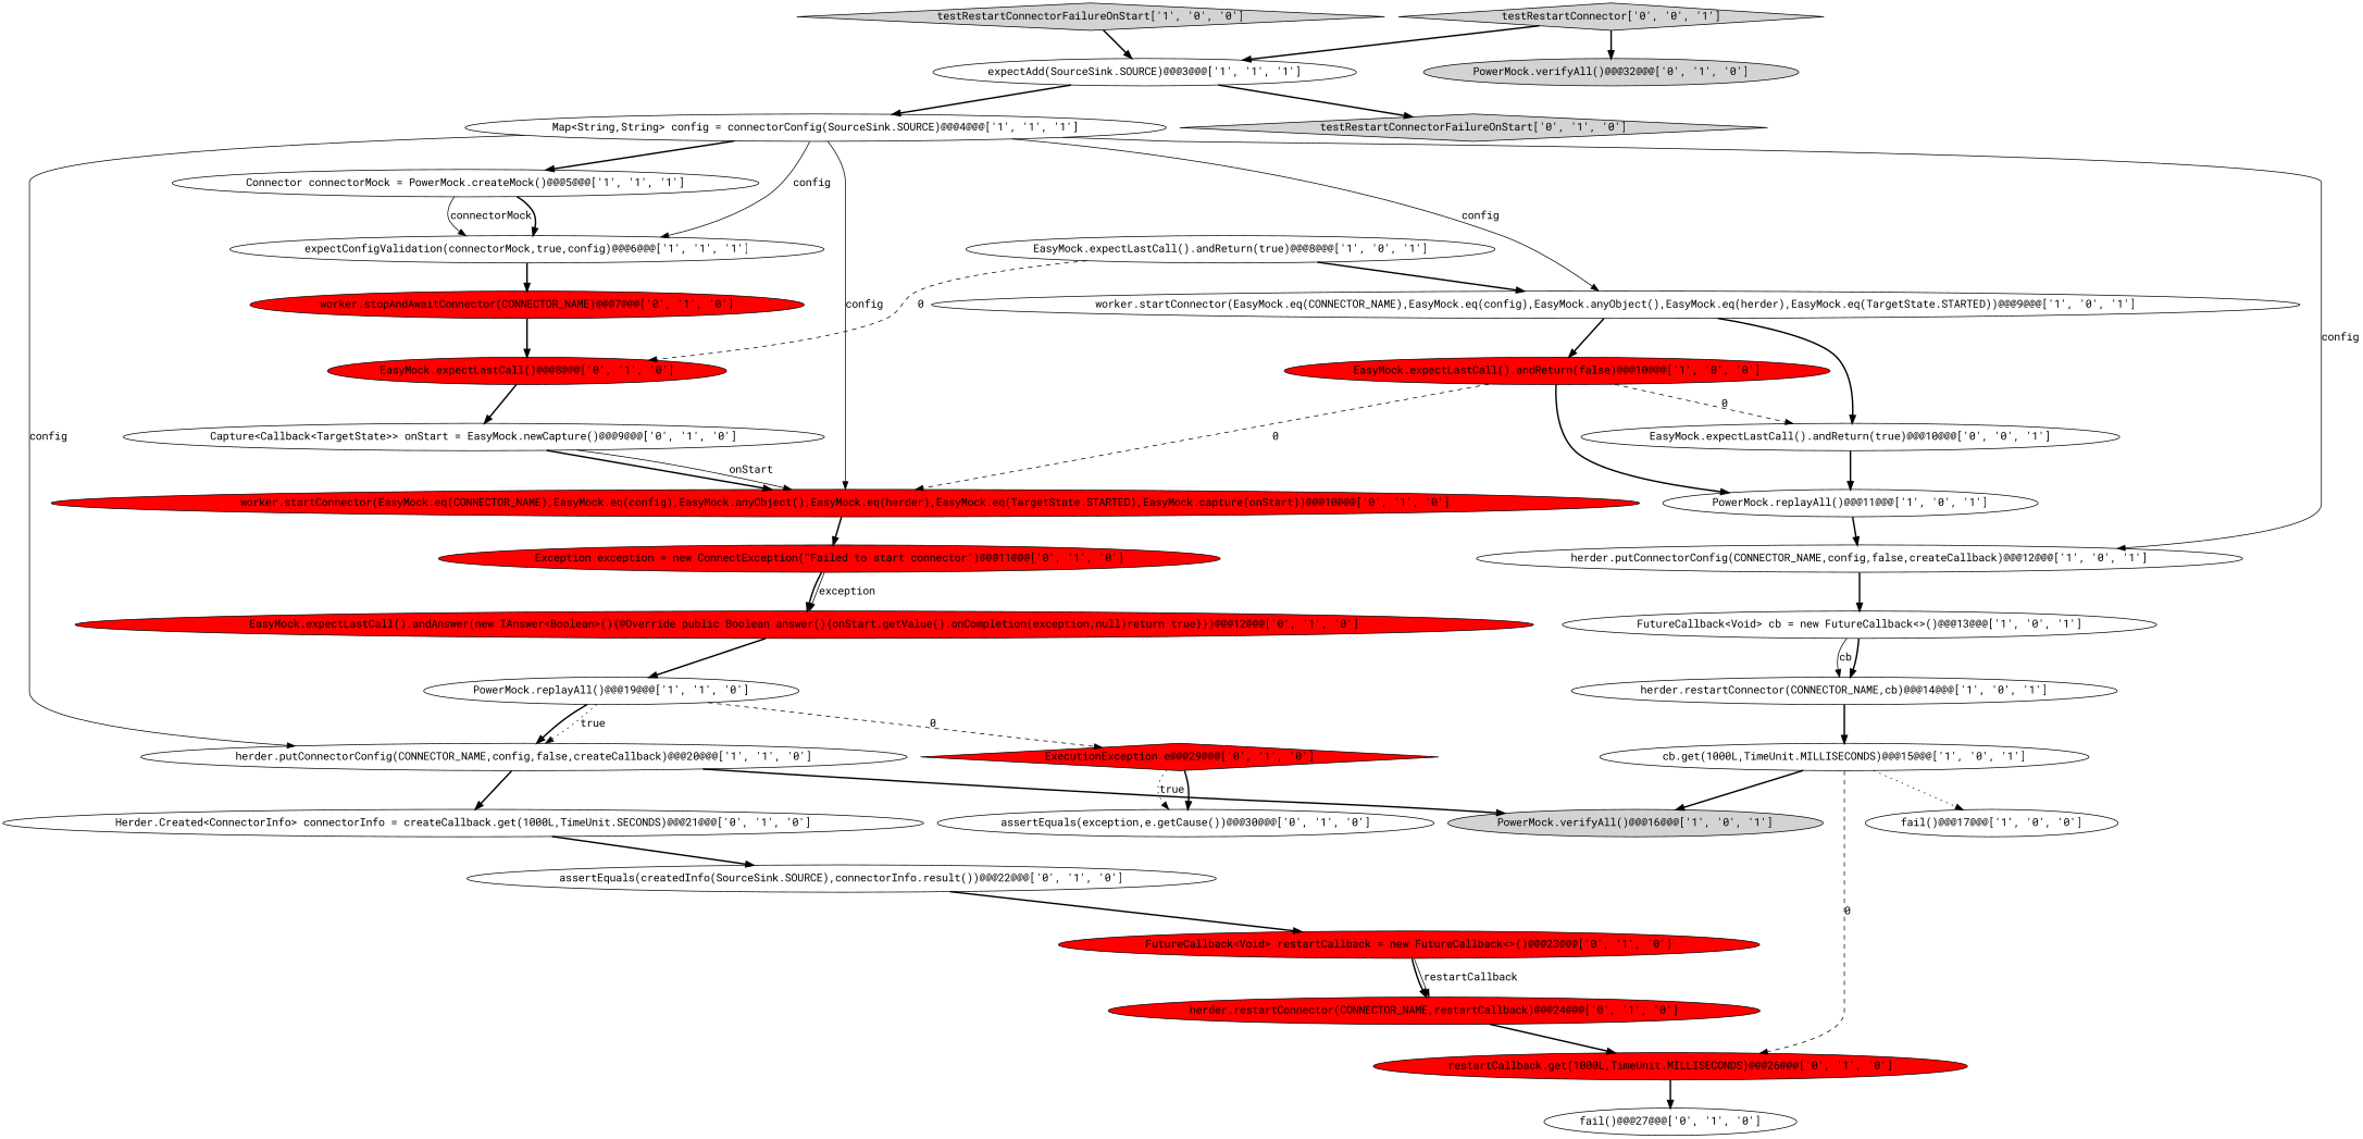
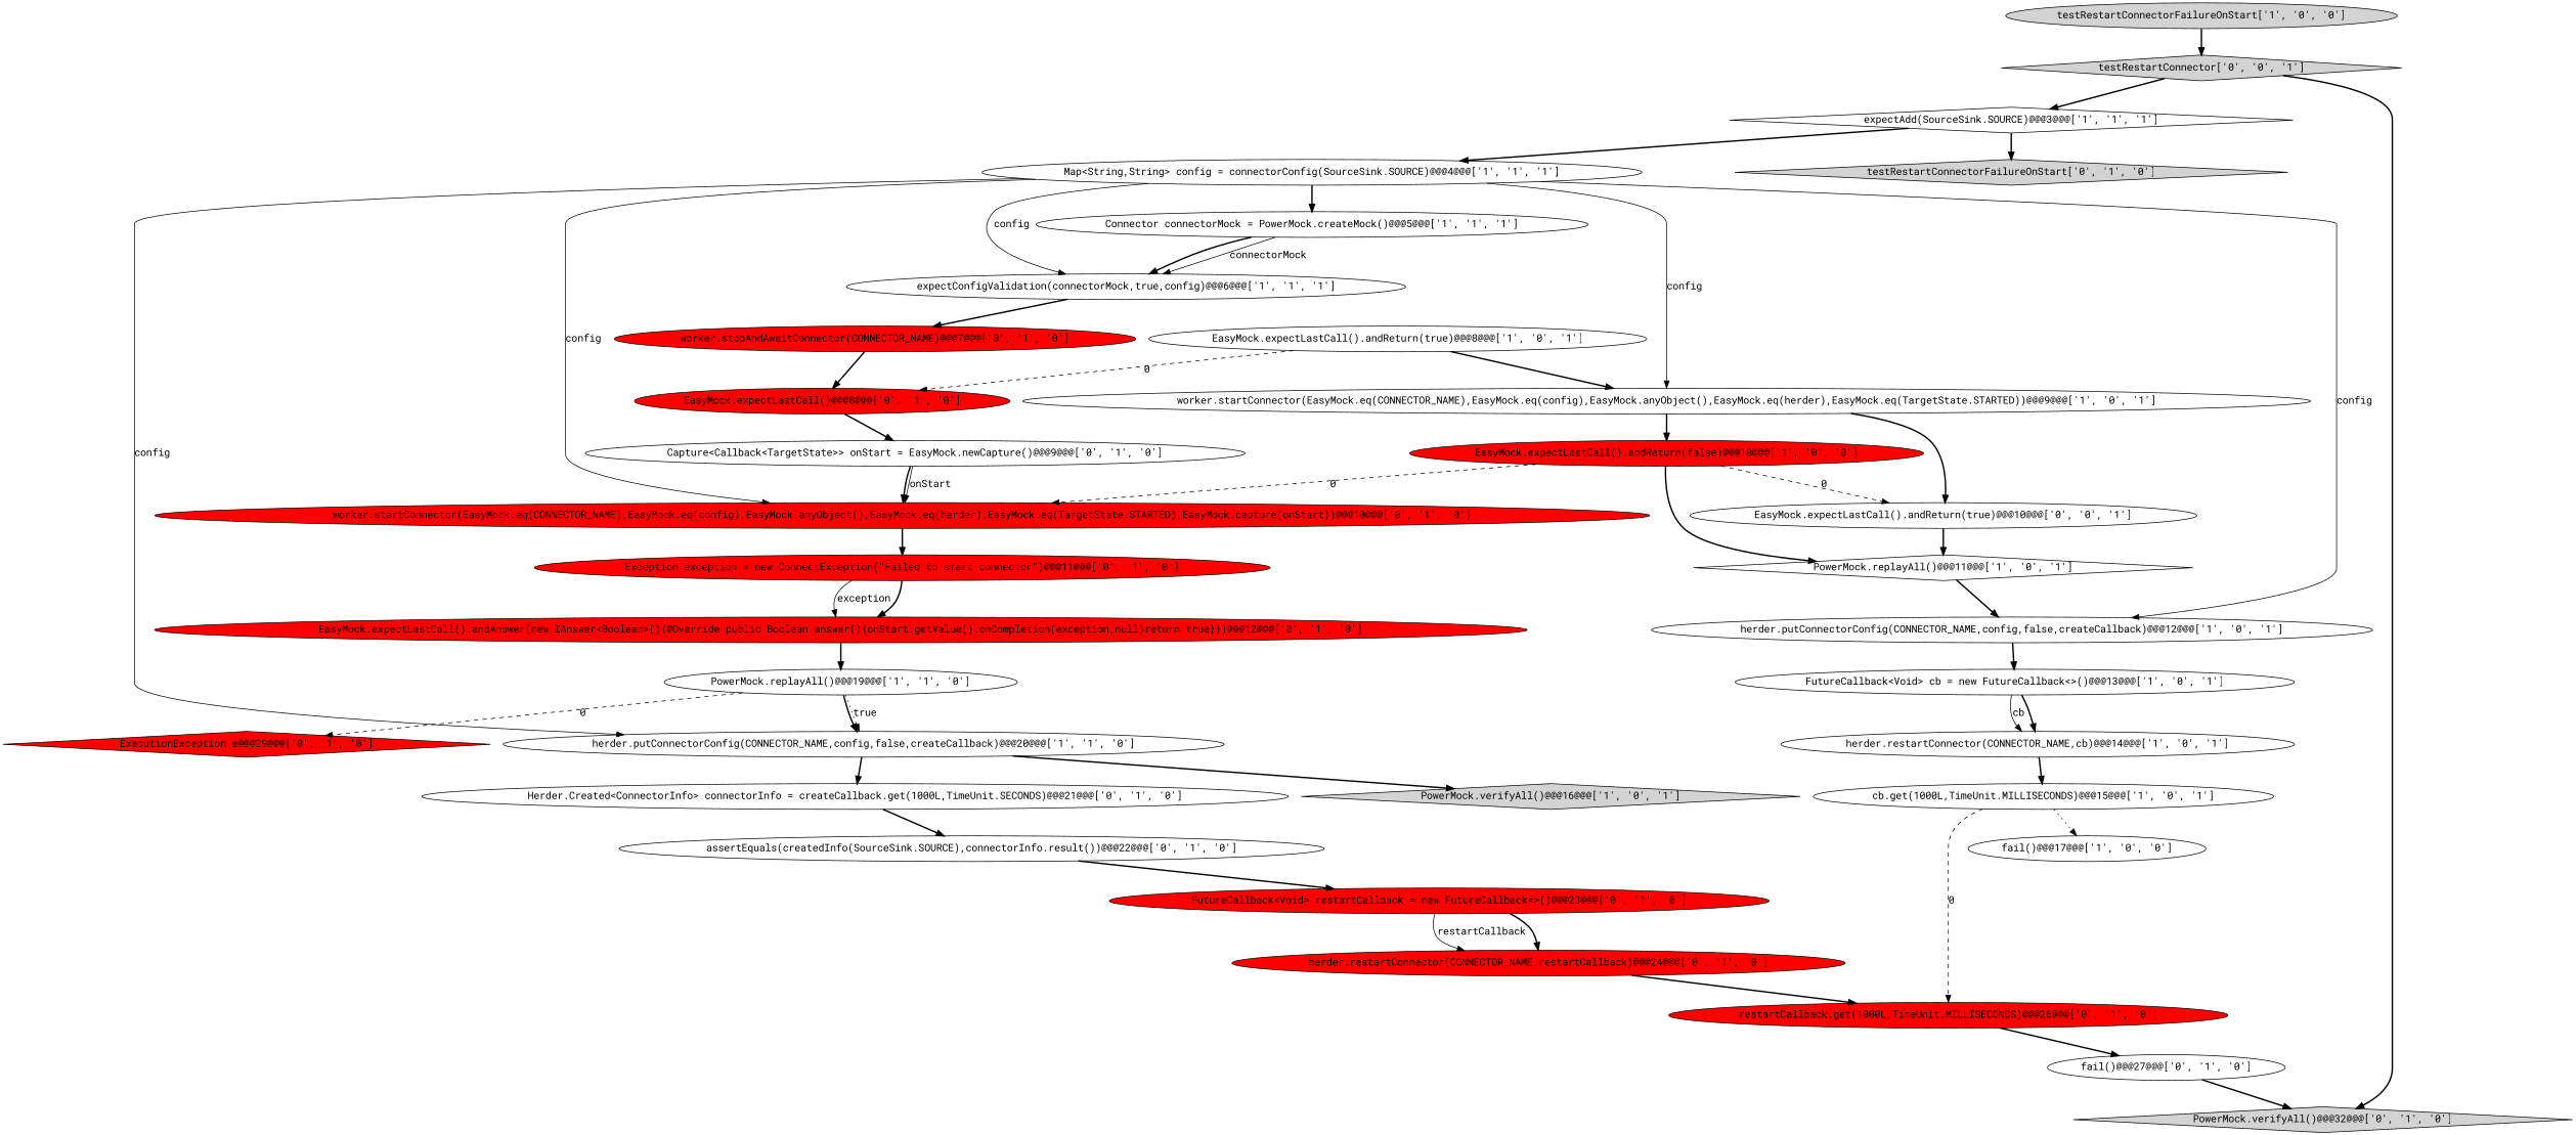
  digraph {
    fontname="Roboto Mono"
    node [fillcolor=white fontname="Roboto Mono" shape=ellipse style=filled]
    edge [fontname="Roboto Mono" style=bold]
    n1 [fillcolor=red label="FutureCallback<Void> restartCallback = new FutureCallback<>()@@@23@@@['0', '1', '0']"]
    n2 [fillcolor=red label="herder.restartConnector(CONNECTOR_NAME,restartCallback)@@@24@@@['0', '1', '0']"]
    n3 [fillcolor=red label="restartCallback.get(1000L,TimeUnit.MILLISECONDS)@@@26@@@['0', '1', '0']"]
    n4 [label="EasyMock.expectLastCall().andReturn(true)@@@8@@@['1', '0', '1']"]
    n5 [label="worker.startConnector(EasyMock.eq(CONNECTOR_NAME),EasyMock.eq(config),EasyMock.anyObject(),EasyMock.eq(herder),EasyMock.eq(TargetState.STARTED))@@@9@@@['1', '0', '1']"]
    n6 [fillcolor=red label="EasyMock.expectLastCall()@@@8@@@['0', '1', '0']"]
    n7 [fillcolor=red label="EasyMock.expectLastCall().andReturn(false)@@@10@@@['1', '0', '0']"]
    n8 [label="EasyMock.expectLastCall().andReturn(true)@@@10@@@['0', '0', '1']"]
    n9 [label="Capture<Callback<TargetState>> onStart = EasyMock.newCapture()@@@9@@@['0', '1', '0']"]
    n10 [fillcolor=red label="ExecutionException e@@@29@@@['0', '1', '0']" shape=diamond]
-   n11 [label="assertEquals(exception,e.getCause())@@@30@@@['0', '1', '0']"]
-   n12 [fillcolor=lightgray label="PowerMock.verifyAll()@@@32@@@['0', '1', '0']"]
+   n12 [fillcolor=lightgray label="PowerMock.verifyAll()@@@32@@@['0', '1', '0']" shape=diamond]
    n13 [label="Herder.Created<ConnectorInfo> connectorInfo = createCallback.get(1000L,TimeUnit.SECONDS)@@@21@@@['0', '1', '0']"]
    n14 [label="assertEquals(createdInfo(SourceSink.SOURCE),connectorInfo.result())@@@22@@@['0', '1', '0']"]
-   n15 [label="PowerMock.replayAll()@@@11@@@['1', '0', '1']"]
+   n15 [label="PowerMock.replayAll()@@@11@@@['1', '0', '1']" shape=diamond]
    n16 [fillcolor=red label="worker.startConnector(EasyMock.eq(CONNECTOR_NAME),EasyMock.eq(config),EasyMock.anyObject(),EasyMock.eq(herder),EasyMock.eq(TargetState.STARTED),EasyMock.capture(onStart))@@@10@@@['0', '1', '0']"]
    n17 [label="herder.putConnectorConfig(CONNECTOR_NAME,config,false,createCallback)@@@12@@@['1', '0', '1']"]
    n18 [fillcolor=red label="Exception exception = new ConnectException(\"Failed to start connector\")@@@11@@@['0', '1', '0']"]
    n19 [fillcolor=red label="EasyMock.expectLastCall().andAnswer(new IAnswer<Boolean>(){@Override public Boolean answer(){onStart.getValue().onCompletion(exception,null)return true}})@@@12@@@['0', '1', '0']"]
    n20 [label="PowerMock.replayAll()@@@19@@@['1', '1', '0']"]
    n21 [label="herder.putConnectorConfig(CONNECTOR_NAME,config,false,createCallback)@@@20@@@['1', '1', '0']"]
-   n22 [fillcolor=lightgray label="PowerMock.verifyAll()@@@16@@@['1', '0', '1']"]
+   n22 [fillcolor=lightgray label="PowerMock.verifyAll()@@@16@@@['1', '0', '1']" shape=diamond]
    n23 [label="fail()@@@27@@@['0', '1', '0']"]
    n24 [label="fail()@@@17@@@['1', '0', '0']"]
    n25 [label="Connector connectorMock = PowerMock.createMock()@@@5@@@['1', '1', '1']"]
    n26 [label="expectConfigValidation(connectorMock,true,config)@@@6@@@['1', '1', '1']"]
    n27 [fillcolor=red label="worker.stopAndAwaitConnector(CONNECTOR_NAME)@@@7@@@['0', '1', '0']"]
    n28 [label="FutureCallback<Void> cb = new FutureCallback<>()@@@13@@@['1', '0', '1']"]
    n29 [label="herder.restartConnector(CONNECTOR_NAME,cb)@@@14@@@['1', '0', '1']"]
    n30 [label="cb.get(1000L,TimeUnit.MILLISECONDS)@@@15@@@['1', '0', '1']"]
    n31 [fillcolor=lightgray label="testRestartConnector['0', '0', '1']" shape=diamond]
-   n32 [label="expectAdd(SourceSink.SOURCE)@@@3@@@['1', '1', '1']"]
+   n32 [label="expectAdd(SourceSink.SOURCE)@@@3@@@['1', '1', '1']" shape=diamond]
    n33 [label="Map<String,String> config = connectorConfig(SourceSink.SOURCE)@@@4@@@['1', '1', '1']"]
    n34 [fillcolor=lightgray label="testRestartConnectorFailureOnStart['0', '1', '0']" shape=diamond]
-   n35 [fillcolor=lightgray label="testRestartConnectorFailureOnStart['1', '0', '0']" shape=diamond]
+   n35 [fillcolor=lightgray label="testRestartConnectorFailureOnStart['1', '0', '0']"]
    n1 -> n2
    n1 -> n2 [label=restartCallback style=solid]
    n2 -> n3
    n3 -> n23
    n4 -> n5
    n4 -> n6 [label=0 style=dashed]
    n5 -> n7
    n5 -> n8
    n6 -> n9
    n7 -> n8 [label=0 style=dashed]
    n7 -> n15
    n7 -> n16 [label=0 style=dashed]
    n8 -> n15
    n9 -> n16
    n9 -> n16 [label=onStart style=solid]
-   n10 -> n11
-   n10 -> n11 [label=true style=dotted]
    n13 -> n14
    n14 -> n1
    n15 -> n17
    n16 -> n18
    n17 -> n28
    n18 -> n19
    n18 -> n19 [label=exception style=solid]
    n19 -> n20
    n20 -> n10 [label=0 style=dashed]
    n20 -> n21
    n20 -> n21 [label=true style=dotted]
    n21 -> n13
    n21 -> n22
+   n23 -> n12
    n25 -> n26 [label=connectorMock style=solid]
    n25 -> n26
    n26 -> n27
    n27 -> n6
    n28 -> n29
    n28 -> n29 [label=cb style=solid]
    n29 -> n30
    n30 -> n3 [label=0 style=dashed]
-   n30 -> n22
    n30 -> n24 [style=dotted]
    n31 -> n12
    n31 -> n32
    n32 -> n33
    n32 -> n34
    n33 -> n5 [label=config style=solid]
    n33 -> n16 [label=config style=solid]
    n33 -> n17 [label=config style=solid]
    n33 -> n21 [label=config style=solid]
    n33 -> n25
    n33 -> n26 [label=config style=solid]
-   n35 -> n32
+   n35 -> n31
  }
